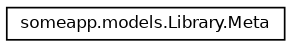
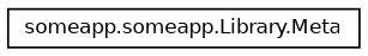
  digraph {
    rankdir=LR
-   n1 [color=black fillcolor=white fontname=Helvetica fontsize=10 height=0.2 label="someapp.models.Library.Meta" shape=record style=filled width=0.4]
+   n1 [color=black fillcolor=white fontname=Helvetica fontsize=10 height=0.2 label="someapp.someapp.Library.Meta" shape=record style=filled width=0.4]
  }
